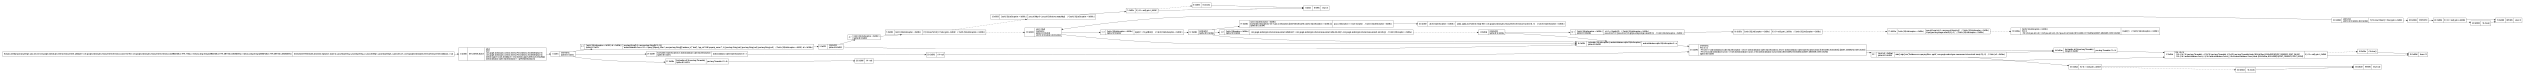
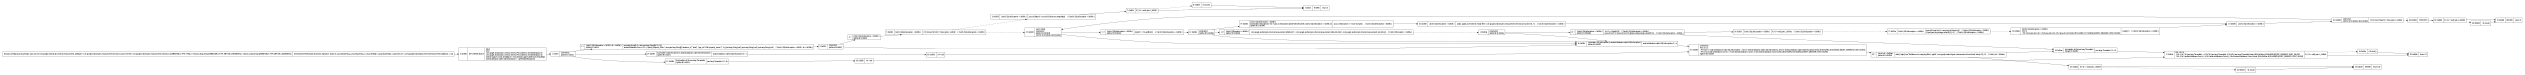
  digraph {
    fontname="Roboto Condensed"
    rankdir=LR
    node [fontname="Roboto Condensed" shape=record]
    edge [fontname="Roboto Condensed"]
    n1 [label="{0\:\ 0x0000|MTH_ENTER_BLOCK\l|zzbi()\lzzo()\lcom.google.android.gms.common.internal.Preconditions.checkNotEmpty(r13)\lcom.google.android.gms.common.internal.Preconditions.checkNotEmpty(r14)\landroid.support.v4.util.ArrayMap r0 = new android.support.p000v4.util.ArrayMap()\landroid.database.sqlite.SQLiteDatabase r1 = getWritableDatabase()\l}"]
    n2 [label="{1\:\ 0x001c|SYNTHETIC\lSplitter:B:1:0x001c\l}"]
    n3 [label="{2\:\ ?|Catch:\{ SQLiteException \-\> 0x0091, all \-\> 0x008e \}\lSplitter:B:1:0x001c\l|java.lang.String[] r5 = new java.lang.String[]\{r13, r14\}\landroid.database.Cursor r14 = r1.query(\"property_filters\", new java.lang.String[]\{\"audience_id\", \"data\"\}, \"app_id=? AND property_name=?\", r5, (java.lang.String) null, (java.lang.String) null, (java.lang.String) null)     \/\/ Catch:\{ SQLiteException \-\> 0x0091, all \-\> 0x008e \}\l}"]
    n4 [label="{27\:\ 0x008e|ExcHandler: all (th java.lang.Throwable)\lSplitter:B:1:0x001c\l|java.lang.Throwable r13 = th\l}"]
    n5 [label="{29\:\ 0x0091|ExcHandler: SQLiteException (e android.database.sqlite.SQLiteException)\lSplitter:B:1:0x001c\l|android.database.sqlite.SQLiteException r0 = e\l}"]
    n6 [label="{3\:\ 0x0032|SYNTHETIC\lSplitter:B:3:0x0032\l}"]
    n7 [label="{28\:\ 0x008f|r14 = null\l}"]
    n8 [label="{30\:\ 0x0092|r14 = null\l}"]
    n9 [label="{4\:\ ?|Catch:\{ SQLiteException \-\> 0x008c \}\lSplitter:B:3:0x0032\l}"]
    n10 [label="{26\:\ 0x008c|ExcHandler: SQLiteException (e android.database.sqlite.SQLiteException)\lSplitter:B:3:0x0032\l|android.database.sqlite.SQLiteException r0 = e\l}"]
    n11 [label="{5\:\ 0x0036|Catch:\{ SQLiteException \-\> 0x008c \}\l|if (r14.moveToFirst() != false) goto L_0x0042     \/\/ Catch:\{ SQLiteException \-\> 0x008c \}\l}"]
    n12 [label="{31\:\ 0x0093|SYNTHETIC\lPHI: r0 r14 \l  PHI: (r0v1 'e' android.database.sqlite.SQLiteException) = (r0v2 'e' android.database.sqlite.SQLiteException), (r0v3 'e' android.database.sqlite.SQLiteException) binds: [B:30:0x0092, B:26:0x008c] A[DONT_GENERATE, DONT_INLINE]\l  PHI: (r14v2 android.database.Cursor) = (r14v3 android.database.Cursor), (r14v5 android.database.Cursor) binds: [B:30:0x0092, B:26:0x008c] A[DONT_GENERATE, DONT_INLINE]\lSplitter:B:31:0x0093\l}"]
    n13 [label="{6\:\ 0x0038|Catch:\{ SQLiteException \-\> 0x008c \}\l|java.util.Map r0 = java.util.Collections.emptyMap()     \/\/ Catch:\{ SQLiteException \-\> 0x008c \}\l}"]
    n14 [label="{10\:\ 0x0042|LOOP_START\lSYNTHETIC\lSplitter:B:10:0x0042\lLOOP:0: B:10:0x0042\-\>B:22:0x0084\l}"]
    n15 [label="{7\:\ 0x003c|if (r14 == null) goto L_0x0041\l}"]
    n16 [label="{11\:\ ?|Catch:\{ SQLiteException \-\> 0x008c \}\lSplitter:B:10:0x0042\l|byte[] r1 = r14.getBlob(1)     \/\/ Catch:\{ SQLiteException \-\> 0x008c \}\l}"]
    n17 [label="{8\:\ 0x003e|r14.close()\l}"]
    n18 [label="{9\:\ 0x0041|RETURN\l|return r0\l}"]
    n19 [label="{12\:\ 0x0046|SYNTHETIC\lSplitter:B:12:0x0046\l}"]
    n20 [label="{13\:\ ?|Catch:\{ IOException \-\> 0x006e \}\lSplitter:B:12:0x0046\l|com.google.android.gms.internal.measurement.zzbk$zzd r1 = com.google.android.gms.internal.measurement.zzbk.zzd.zzb(r1, com.google.android.gms.internal.measurement.zzel.zztq())     \/\/ Catch:\{ IOException \-\> 0x006e \}\l}"]
    n21 [label="{19\:\ 0x006e|Catch:\{ SQLiteException \-\> 0x008c \}\lExcHandler: IOException (r1v6 'e' java.io.IOException A[CUSTOM_DECLARE, Catch:\{ SQLiteException \-\> 0x008c \}])\lSplitter:B:12:0x0046\l|java.io.IOException r1 = move\-exception     \/\/ Catch:\{ SQLiteException \-\> 0x008c \}\l}"]
    n22 [label="{14\:\ 0x004e|SYNTHETIC\lSplitter:B:14:0x004e\l}"]
    n23 [label="{20\:\ 0x006f|Catch:\{ SQLiteException \-\> 0x008c \}\l|zzab().zzgk().zza(\"Failed to merge filter\", com.google.android.gms.measurement.internal.zzef.zzam(r13), r1)     \/\/ Catch:\{ SQLiteException \-\> 0x008c \}\l}"]
    n24 [label="{15\:\ ?|Catch:\{ SQLiteException \-\> 0x008c \}\lSplitter:B:14:0x004e\l|int r2 = r14.getInt(0)     \/\/ Catch:\{ SQLiteException \-\> 0x008c \}\ljava.util.List r3 = (java.util.List) r0.get(java.lang.Integer.valueOf(r2))     \/\/ Catch:\{ SQLiteException \-\> 0x008c \}\l}"]
    n25 [label="{16\:\ 0x005c|Catch:\{ SQLiteException \-\> 0x008c \}\l|if (r3 != null) goto L_0x006a     \/\/ Catch:\{ SQLiteException \-\> 0x008c \}\l}"]
    n26 [label="{17\:\ 0x005e|Catch:\{ SQLiteException \-\> 0x008c \}\l|java.util.ArrayList r3 = new java.util.ArrayList()     \/\/ Catch:\{ SQLiteException \-\> 0x008c \}\lr0.put(java.lang.Integer.valueOf(r2), r3)     \/\/ Catch:\{ SQLiteException \-\> 0x008c \}\l}"]
    n27 [label="{18\:\ 0x006a|Catch:\{ SQLiteException \-\> 0x008c \}\lPHI: r3 \l  PHI: (r3v6 java.util.List) = (r3v5 java.util.List), (r3v7 java.util.List) binds: [B:16:0x005c, B:17:0x005e] A[DONT_GENERATE, DONT_INLINE]\l|r3.add(r1)     \/\/ Catch:\{ SQLiteException \-\> 0x008c \}\l}"]
+   n28 [label="{21\:\ 0x0080|Catch:\{ SQLiteException \-\> 0x008c \}\l}"]
    n29 [label="{22\:\ 0x0084|LOOP_END\lLOOP:0: B:10:0x0042\-\>B:22:0x0084\l|if (r14.moveToNext() != false) goto L_0x0042\l}"]
    n30 [label="{40\:\ 0x0086|SYNTHETIC\l}"]
    n31 [label="{23\:\ 0x0086|if (r14 == null) goto L_0x008b\l}"]
    n32 [label="{24\:\ 0x0088|r14.close()\l}"]
    n33 [label="{25\:\ 0x008b|RETURN\l|return r0\l}"]
    n34 [label="{32\:\ ?|Catch:\{ all \-\> 0x00aa \}\lSplitter:B:31:0x0093\l|zzab().zzgk().zza(\"Database error querying filters. appId\", com.google.android.gms.measurement.internal.zzef.zzam(r13), r0)     \/\/ Catch:\{ all \-\> 0x00aa \}\l}"]
    n35 [label="{36\:\ 0x00aa|ExcHandler: all (th java.lang.Throwable)\lString:B:31:0x0093\l|java.lang.Throwable r13 = th\l}"]
    n36 [label="{37\:\ 0x00ab|PHI: r13 r14 \l  PHI: (r13v1 'th' java.lang.Throwable) = (r13v2 'th' java.lang.Throwable), (r13v4 'th' java.lang.Throwable) binds: [B:36:0x00aa, B:28:0x008f] A[DONT_GENERATE, DONT_INLINE]\l  PHI: (r14v1 android.database.Cursor) = (r14v2 android.database.Cursor), (r14v4 android.database.Cursor) binds: [B:36:0x00aa, B:28:0x008f] A[DONT_GENERATE, DONT_INLINE]\l|if (r14 == null) goto L_0x00b0\l}"]
    n37 [label="{38\:\ 0x00ad|r14.close()\l}"]
    n38 [label="{39\:\ 0x00b0|throw r13\l}"]
    n39 [label="{33\:\ 0x00a4|if (r14 == null) goto L_0x00a9\l}"]
    n40 [label="{34\:\ 0x00a6|r14.close()\l}"]
    n41 [label="{35\:\ 0x00a9|RETURN\l|return null\l}"]
    n42 [label="{final java.util.Map\<java.lang.Integer, java.util.List\<com.google.android.gms.internal.measurement.zzbk$zzd\>\> com.google.android.gms.measurement.internal.zzx.zzi((r12v0 'this' com.google.android.gms.measurement.internal.zzx A[IMMUTABLE_TYPE, THIS]), (r13v0 java.lang.String A[IMMUTABLE_TYPE, METHOD_ARGUMENT]), (r14v0 java.lang.String A[IMMUTABLE_TYPE, METHOD_ARGUMENT]))  | Annotation[SYSTEM, dalvik.annotation.Signature, \{value=[(, Ljava\/lang\/String;, Ljava\/lang\/String;, ), Ljava\/util\/Map\<, Ljava\/lang\/Integer;, Ljava\/util\/List\<, Lcom\/google\/android\/gms\/internal\/measurement\/zzbk$zzd;, \>;\>;]\}]\l}"]
    n1 -> n2
    n2 -> n3
    n2 -> n4
    n2 -> n5
    n3 -> n6
    n4 -> n7
    n5 -> n8
    n6 -> n9
    n6 -> n10
    n7 -> n36
    n8 -> n12
    n9 -> n11
    n10 -> n12
    n11 -> n13 [style=dashed]
    n11 -> n14 [style=dashed]
    n12 -> n34
-   n12 -> n35
+   n24 -> n35
    n13 -> n15
    n14 -> n10
    n14 -> n16
    n15 -> n17 [style=dashed]
    n15 -> n18
    n16 -> n19
    n17 -> n18
    n19 -> n10
    n19 -> n20
    n19 -> n21
    n20 -> n22 [style=dashed]
    n21 -> n23
    n22 -> n10
    n22 -> n24
+   n23 -> n28
    n24 -> n25
    n25 -> n26 [style=dashed]
    n26 -> n27 [style=dashed]
+   n27 -> n28
+   n28 -> n29
    n29 -> n14
    n29 -> n30 [style=dashed]
    n30 -> n31
    n31 -> n32 [style=dashed]
    n31 -> n33
    n32 -> n33
    n34 -> n35
    n34 -> n39
    n35 -> n36
    n36 -> n37 [style=dashed]
    n36 -> n38
    n37 -> n38
    n39 -> n40 [style=dashed]
    n39 -> n41
    n40 -> n41
    n42 -> n1
  }
